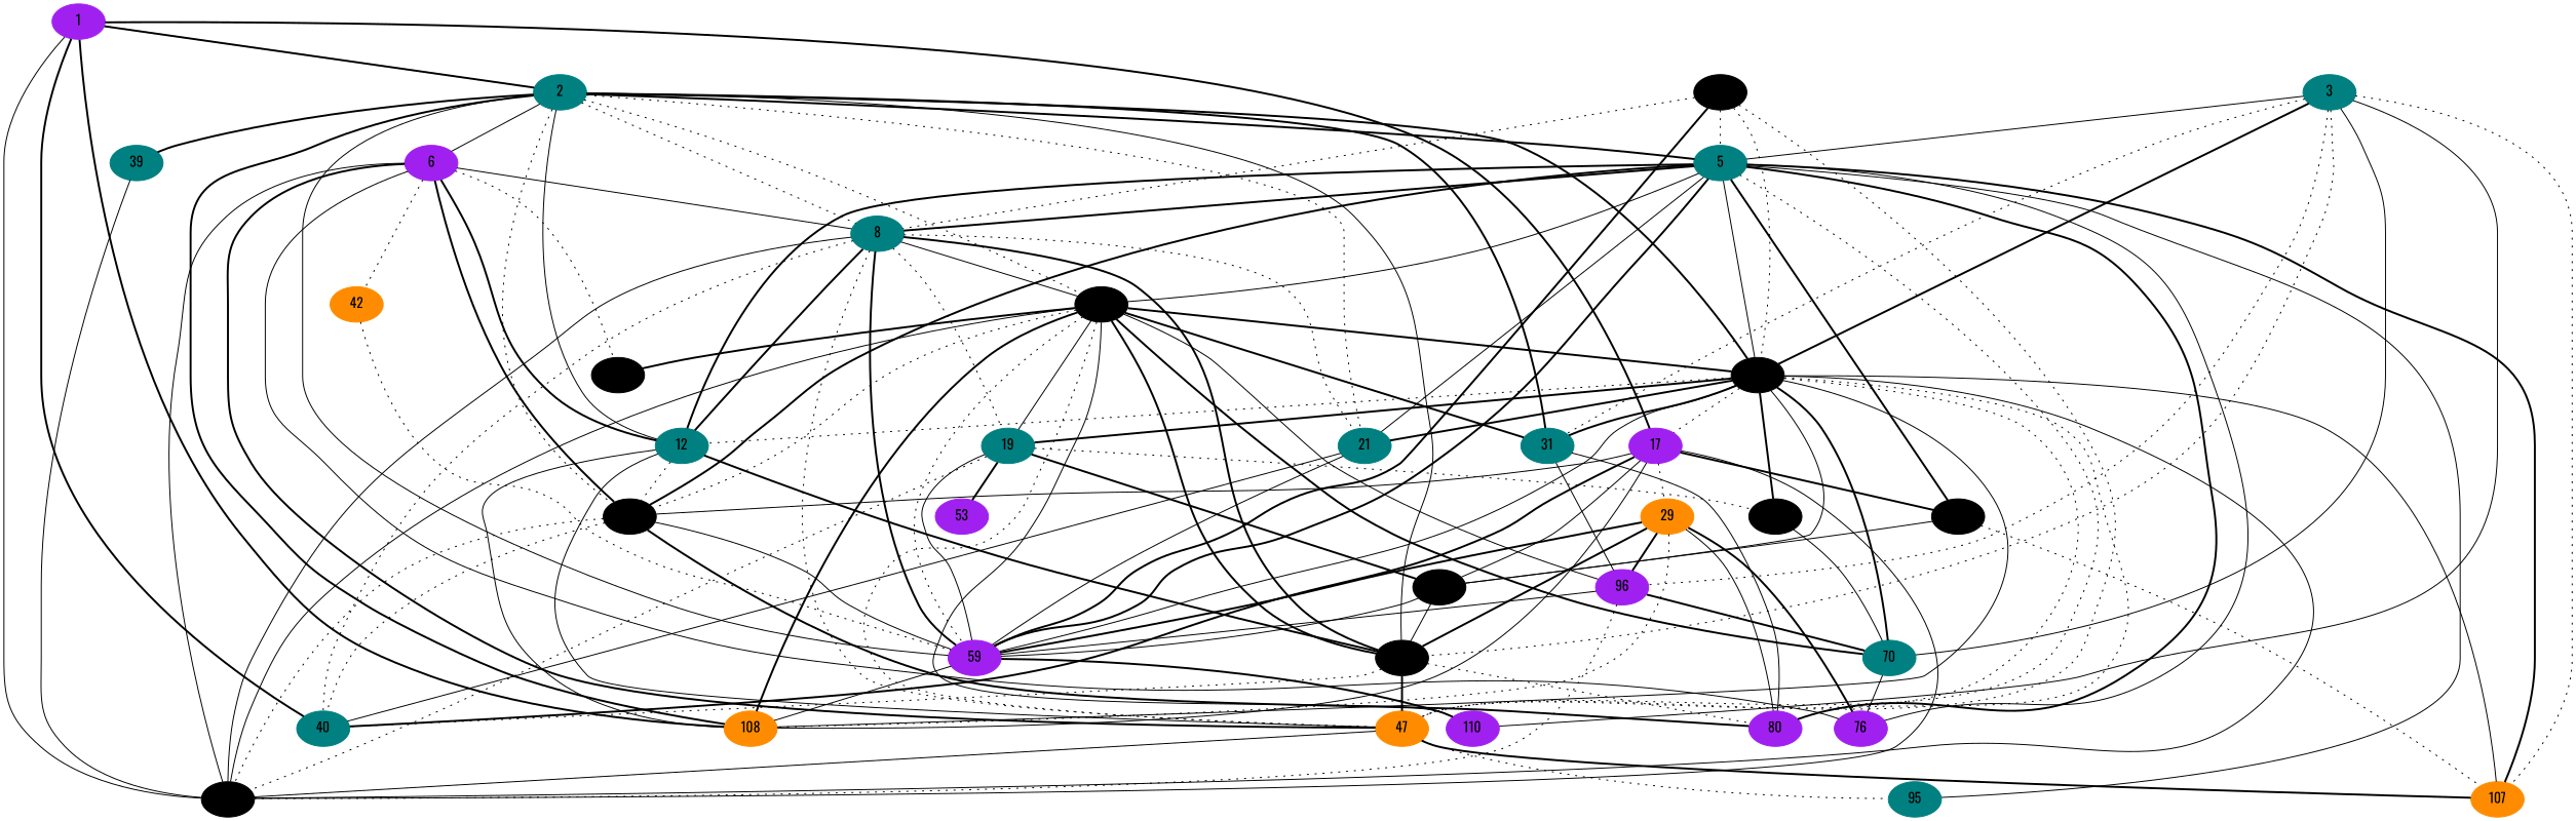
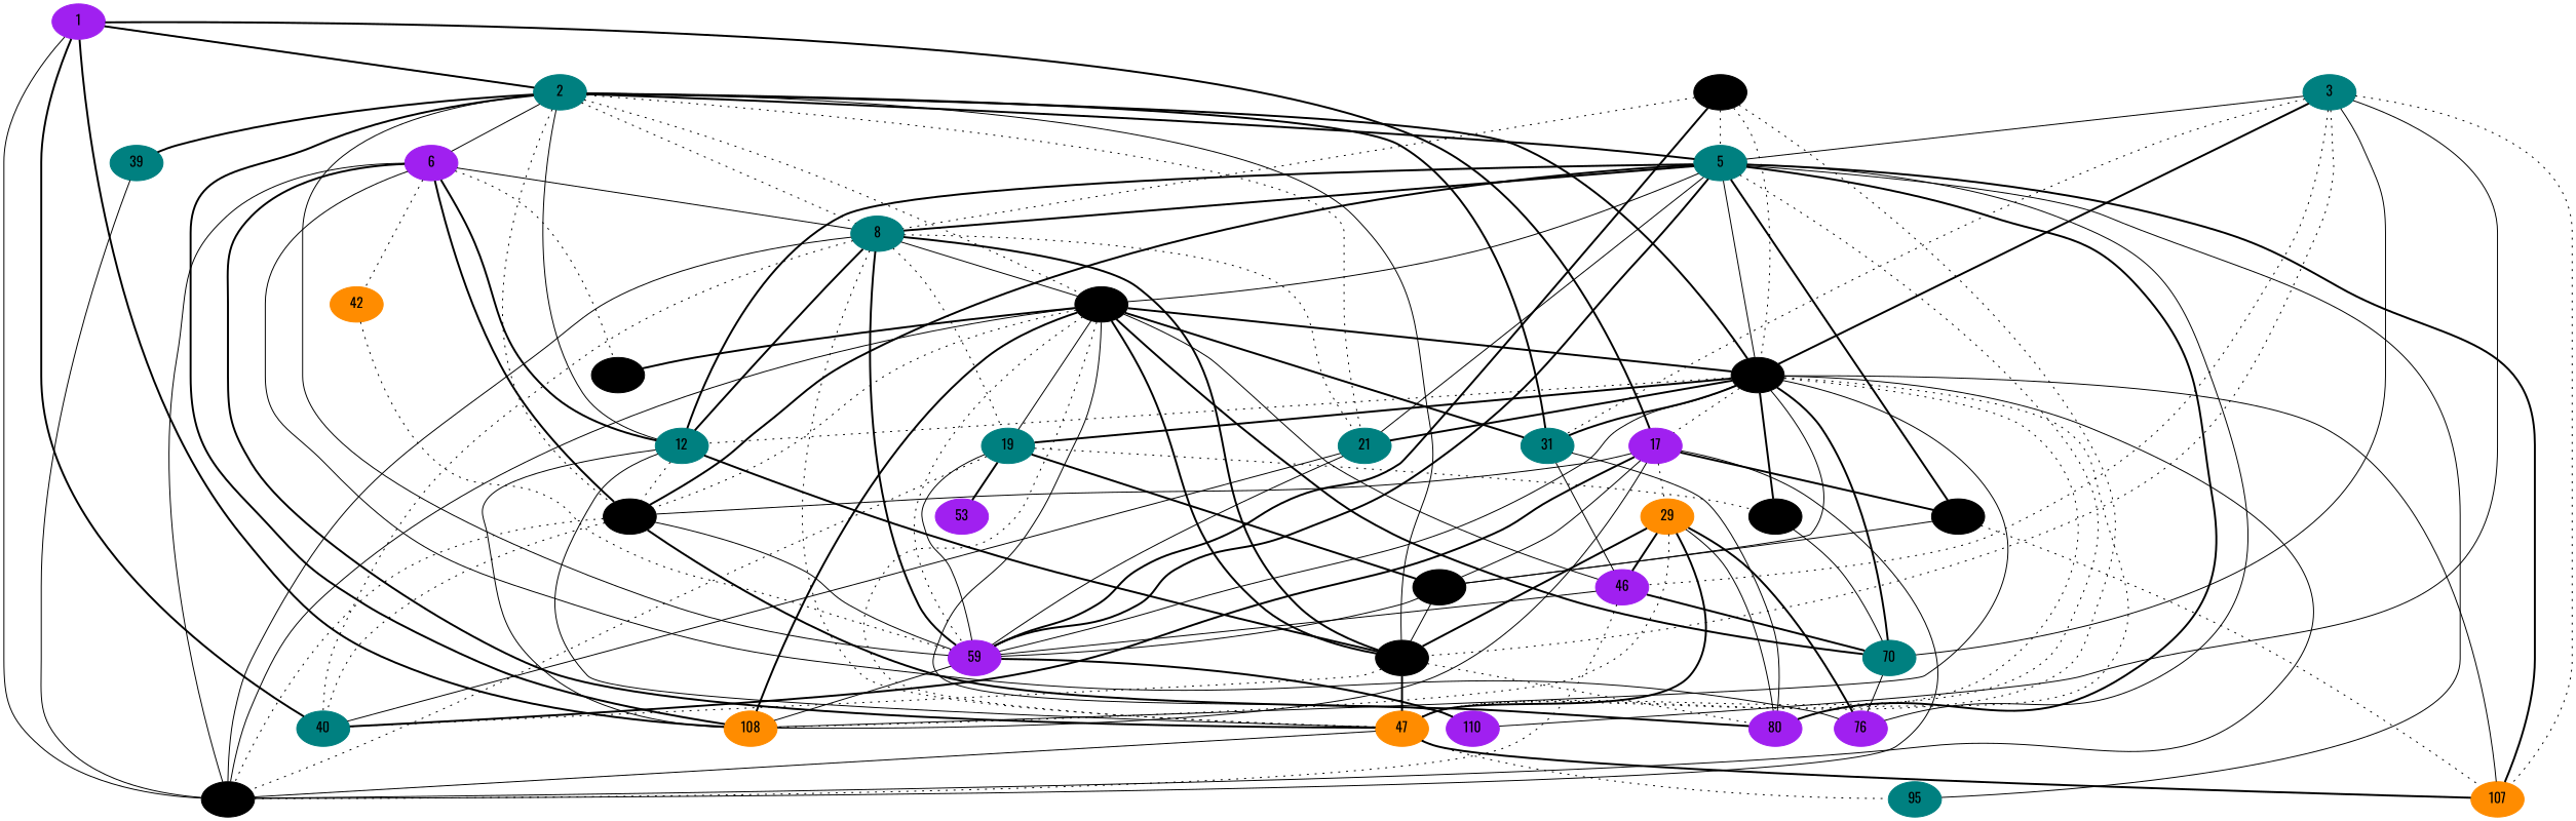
  graph {
    fontname=Oswald
    node [color=teal fontname=Oswald style=filled]
    edge [fontname=Oswald style=bold]
    1 [color=purple super="+66+102"]
    2 [super="+118+7+48+96"]
    17 [color=purple super="+61+90+65"]
    40 [super="+93+105"]
    58 [color=black super="+120+73"]
    108 [color=darkorange super="+119"]
    5 [super="+13+123+18+26+62"]
    6 [color=purple super="+10+109"]
    8 [super="+89+23+77"]
    9 [color=black super="+32+25+16+85+113"]
    11 [color=black super="+41+15+103"]
    12 [super="+14+98"]
    21 [super="+112+54"]
    31 [super="+74"]
    37 [color=black super="+101+79+63"]
    38 [color=black super="+50+55+71"]
    39
    59 [color=purple super="+97+67"]
    22 [color=black]
    28 [color=black super="+45"]
    29 [color=darkorange super="+30+99+35"]
    107 [color=darkorange]
    47 [color=darkorange super="+57+86+87"]
    76 [color=purple]
    80 [color=purple super="+104"]
    95
    42 [color=darkorange]
    60 [color=black]
    19 [super="+82+44"]
-   46 [color=purple super="+78+69+106" label=96]
+   46 [color=purple super="+78+69+106"]
    70 [super="+115+84"]
    110 [color=purple]
    68 [color=black]
    3 [super="+20+81"]
    4 [color=black super="+24"]
    53 [color=purple]
    1 -- 2
    1 -- 17
    1 -- 40
    1 -- 58 [style=solid]
    1 -- 108
    2 -- 108 [weight=2]
    2 -- 5
    2 -- 6 [style=solid]
    2 -- 8 [style=dotted]
    2 -- 9 [style=dotted]
    2 -- 11
    2 -- 12 [style=solid]
    2 -- 21 [style=dotted]
    2 -- 31 [weight=2]
    2 -- 37 [style=dotted]
    2 -- 38 [style=solid]
    2 -- 39 [weight=2]
    2 -- 59 [style=solid weight=2]
    17 -- 40
    17 -- 58 [style=solid]
    17 -- 108 [style=solid]
    17 -- 37 [style=solid]
    17 -- 22
    17 -- 28 [style=solid weight=2]
    17 -- 29 [style=dotted]
    5 -- 8
    5 -- 9 [style=solid weight=2]
    5 -- 11 [style=solid]
    5 -- 12
    5 -- 21 [style=solid]
    5 -- 37
    5 -- 59
    5 -- 22
    5 -- 107
    5 -- 47 [style=dotted]
    5 -- 76 [style=solid]
    5 -- 80
    5 -- 95 [style=solid]
    6 -- 58 [style=solid]
    6 -- 8 [style=solid]
    6 -- 12
    6 -- 37
    6 -- 47
    6 -- 76 [style=solid]
    6 -- 42 [style=dotted]
    6 -- 60 [style=dotted]
    8 -- 40 [style=dotted]
    8 -- 58 [style=solid weight=2]
    8 -- 9 [style=solid weight=2]
    8 -- 12 [weight=3]
    8 -- 21 [style=dotted]
    8 -- 38
    8 -- 59
    8 -- 47 [style=dotted]
    8 -- 19 [style=dotted weight=2]
    9 -- 58 [style=solid]
    9 -- 108
    9 -- 11 [weight=3]
    9 -- 31
    9 -- 37 [style=dotted]
    9 -- 38
    9 -- 59 [style=dotted weight=2]
    9 -- 47 [style=dotted]
    9 -- 60
    9 -- 19 [style=solid]
    9 -- 46 [style=solid weight=2]
    9 -- 70
    9 -- 110 [style=solid]
    11 -- 17 [style=dotted weight=2]
    11 -- 58 [style=solid]
    11 -- 108 [style=solid]
    11 -- 12 [style=dotted weight=2]
    11 -- 21
    11 -- 31 [weight=2]
    11 -- 59 [style=solid]
    11 -- 28 [style=solid weight=2]
    11 -- 107 [style=solid]
    11 -- 47 [style=dotted]
    11 -- 80 [style=dotted]
    11 -- 19
    11 -- 70
    11 -- 68
    12 -- 108 [style=solid]
    12 -- 37 [style=dotted]
    12 -- 38
    12 -- 47 [style=solid]
    21 -- 40 [style=solid]
    21 -- 59 [style=solid]
    31 -- 80 [style=solid]
    31 -- 46 [style=solid]
    37 -- 40 [style=dotted]
    37 -- 58 [style=dotted]
    37 -- 59 [style=solid]
    37 -- 80
    38 -- 40 [style=dotted]
    38 -- 47
    38 -- 80 [style=dotted]
    39 -- 58 [style=solid]
    59 -- 108 [style=solid]
    59 -- 110
    22 -- 28 [style=solid]
    22 -- 107 [style=dotted]
    28 -- 38 [style=solid]
    28 -- 59 [style=solid]
    29 -- 108 [style=dotted]
    29 -- 38
-   29 -- 59
+   29 -- 47
    29 -- 76
    29 -- 80 [style=solid]
    29 -- 46
    47 -- 58 [style=solid]
    47 -- 107
    47 -- 95 [style=dotted]
    42 -- 59 [style=dotted]
    19 -- 58 [style=dotted]
    19 -- 59 [style=solid]
    19 -- 28
    19 -- 68 [style=dotted]
    19 -- 53
    46 -- 58 [style=dotted]
    46 -- 59 [style=solid]
    46 -- 70
    70 -- 76 [style=solid]
    68 -- 70 [style=solid]
    3 -- 5 [style=solid]
    3 -- 11
    3 -- 31 [style=dotted]
    3 -- 38 [style=dotted]
    3 -- 107 [style=dotted]
    3 -- 46 [style=dotted]
    3 -- 70 [style=solid]
    3 -- 110 [style=solid]
    4 -- 5 [style=dotted weight=2]
    4 -- 8 [style=dotted]
    4 -- 11 [style=dotted]
    4 -- 59
    4 -- 47 [style=dotted]
  }
